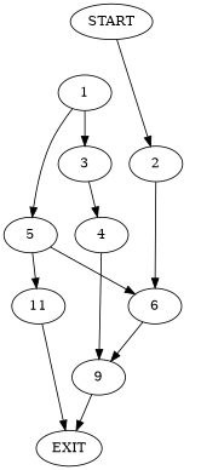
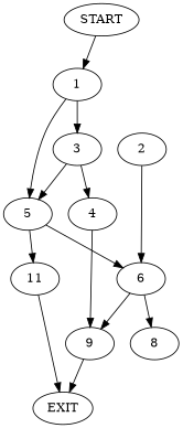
  digraph {
    fontname="DejaVu Serif"
    node [fontname="DejaVu Serif"]
    edge [fontname="DejaVu Serif"]
    n1 [label=START]
    1
    3
    5
    n5 [label=EXIT]
    2
    6
    4
+   8
    9
    n11 [label=11]
-   n1 -> 2
+   n1 -> 1
    1 -> 3
    1 -> 5
+   3 -> 5
    3 -> 4
    5 -> 6
    5 -> n11
    2 -> 6
+   6 -> 8
    6 -> 9
    4 -> 9
    9 -> n5
    n11 -> n5
  }
